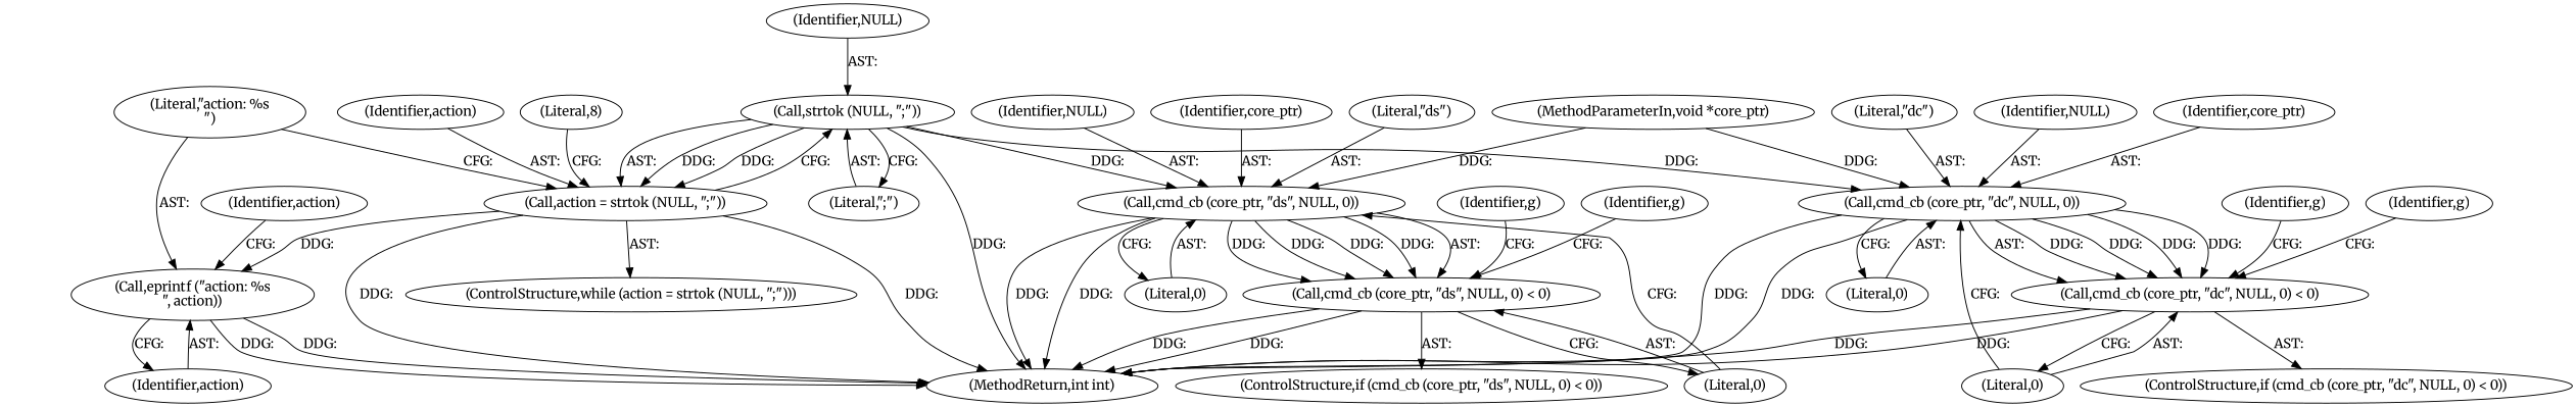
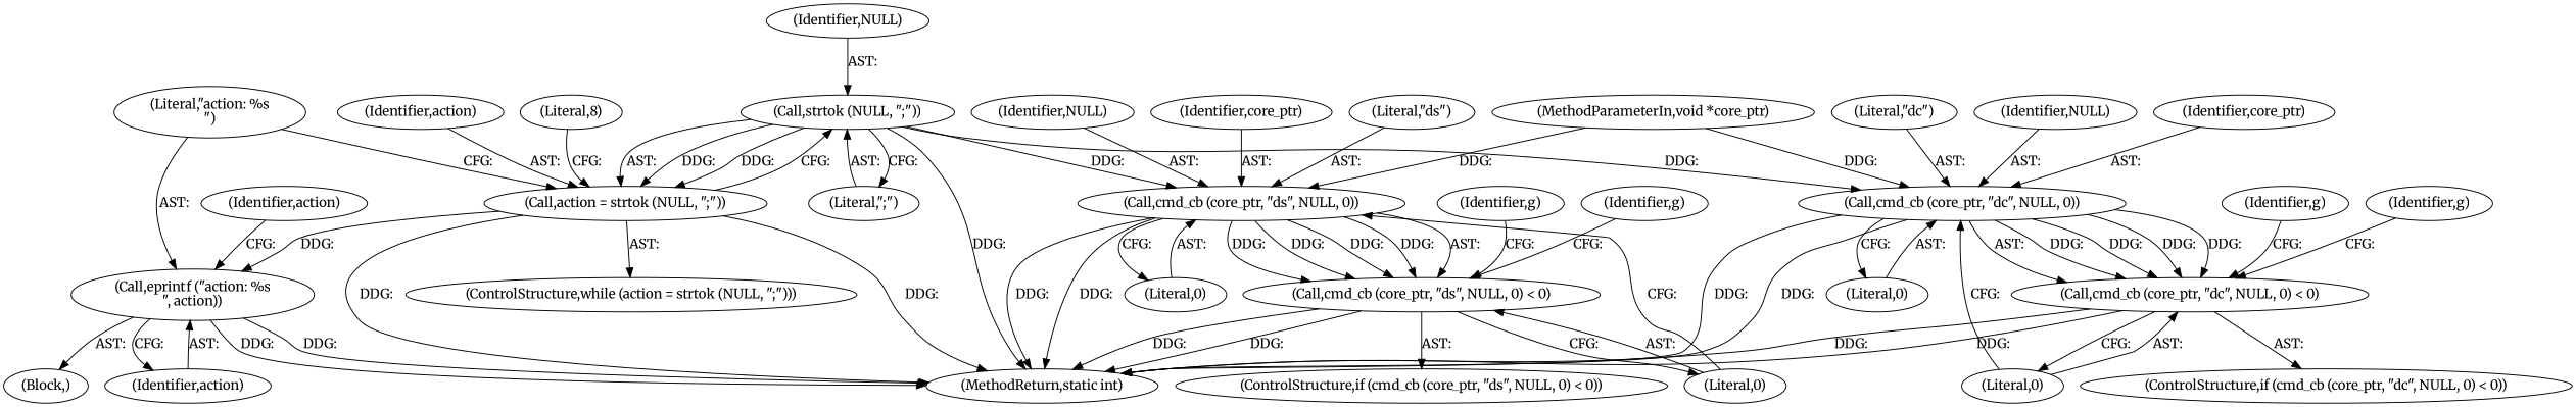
  digraph {
    fontname=Merriweather
    node [fontname=Merriweather]
    edge [fontname=Merriweather]
    n1 [label="(Call,strtok (NULL, \";\"))"]
    n2 [label="(Call,action = strtok (NULL, \";\"))"]
    n3 [label="(Call,cmd_cb (core_ptr, \"ds\", NULL, 0))"]
    n4 [label="(Call,cmd_cb (core_ptr, \"dc\", NULL, 0))"]
    n5 [label="(Literal,\";\")"]
-   n6 [label="(MethodReturn,int int)"]
+   n6 [label="(MethodReturn,static int)"]
    n7 [label="(Call,eprintf (\"action: %s\n\", action))"]
    n8 [label="(ControlStructure,while (action = strtok (NULL, \";\")))"]
    n9 [label="(Call,cmd_cb (core_ptr, \"ds\", NULL, 0) < 0)"]
    n10 [label="(Literal,0)"]
    n11 [label="(Call,cmd_cb (core_ptr, \"dc\", NULL, 0) < 0)"]
    n12 [label="(Literal,0)"]
    n13 [label="(Identifier,action)"]
+   n14 [label="(Block,)"]
    n15 [label="(Literal,0)"]
    n16 [label="(ControlStructure,if (cmd_cb (core_ptr, \"ds\", NULL, 0) < 0))"]
    n17 [label="(ControlStructure,if (cmd_cb (core_ptr, \"dc\", NULL, 0) < 0))"]
    n18 [label="(Literal,0)"]
    n19 [label="(Identifier,core_ptr)"]
    n20 [label="(Literal,\"dc\")"]
    n21 [label="(Identifier,action)"]
    n22 [label="(Identifier,g)"]
    n23 [label="(Identifier,NULL)"]
    n24 [label="(Identifier,action)"]
    n25 [label="(Literal,\"ds\")"]
    n26 [label="(Literal,\"action: %s\n\")"]
    n27 [label="(Identifier,g)"]
    n28 [label="(MethodParameterIn,void *core_ptr)"]
    n29 [label="(Identifier,NULL)"]
    n30 [label="(Identifier,NULL)"]
    n31 [label="(Identifier,g)"]
    n32 [label="(Literal,8)"]
    n33 [label="(Identifier,core_ptr)"]
    n34 [label="(Identifier,g)"]
    n1 -> n2 [label="AST: "]
    n1 -> n2 [label="DDG: "]
    n1 -> n2 [label="DDG: "]
    n1 -> n3 [label="DDG: "]
    n1 -> n4 [label="DDG: "]
    n1 -> n5 [label="CFG: "]
    n1 -> n6 [label="DDG: "]
    n2 -> n1 [label="CFG: "]
    n2 -> n6 [label="DDG: "]
    n2 -> n6 [label="DDG: "]
    n2 -> n7 [label="DDG: "]
    n2 -> n8 [label="AST: "]
    n3 -> n6 [label="DDG: "]
    n3 -> n6 [label="DDG: "]
    n3 -> n9 [label="AST: "]
    n3 -> n9 [label="DDG: "]
    n3 -> n9 [label="DDG: "]
    n3 -> n9 [label="DDG: "]
    n3 -> n9 [label="DDG: "]
    n3 -> n10 [label="CFG: "]
    n4 -> n6 [label="DDG: "]
    n4 -> n6 [label="DDG: "]
    n4 -> n11 [label="AST: "]
    n4 -> n11 [label="DDG: "]
    n4 -> n11 [label="DDG: "]
    n4 -> n11 [label="DDG: "]
    n4 -> n11 [label="DDG: "]
    n4 -> n12 [label="CFG: "]
    n5 -> n1 [label="AST: "]
    n7 -> n6 [label="DDG: "]
    n7 -> n6 [label="DDG: "]
    n7 -> n13 [label="CFG: "]
+   n7 -> n14 [label="AST: "]
    n9 -> n6 [label="DDG: "]
    n9 -> n6 [label="DDG: "]
    n9 -> n15 [label="CFG: "]
    n9 -> n16 [label="AST: "]
    n10 -> n3 [label="AST: "]
    n11 -> n6 [label="DDG: "]
    n11 -> n6 [label="DDG: "]
    n11 -> n17 [label="AST: "]
    n11 -> n18 [label="CFG: "]
    n12 -> n4 [label="AST: "]
    n13 -> n7 [label="AST: "]
    n15 -> n3 [label="CFG: "]
    n15 -> n9 [label="AST: "]
    n18 -> n4 [label="CFG: "]
    n18 -> n11 [label="AST: "]
    n19 -> n3 [label="AST: "]
    n20 -> n4 [label="AST: "]
    n21 -> n2 [label="AST: "]
    n22 -> n11 [label="CFG: "]
    n23 -> n4 [label="AST: "]
    n24 -> n7 [label="CFG: "]
    n25 -> n3 [label="AST: "]
    n26 -> n2 [label="CFG: "]
    n26 -> n7 [label="AST: "]
    n27 -> n9 [label="CFG: "]
    n28 -> n3 [label="DDG: "]
    n28 -> n4 [label="DDG: "]
    n29 -> n3 [label="AST: "]
    n30 -> n1 [label="AST: "]
    n31 -> n9 [label="CFG: "]
    n32 -> n2 [label="CFG: "]
    n33 -> n4 [label="AST: "]
    n34 -> n11 [label="CFG: "]
  }
